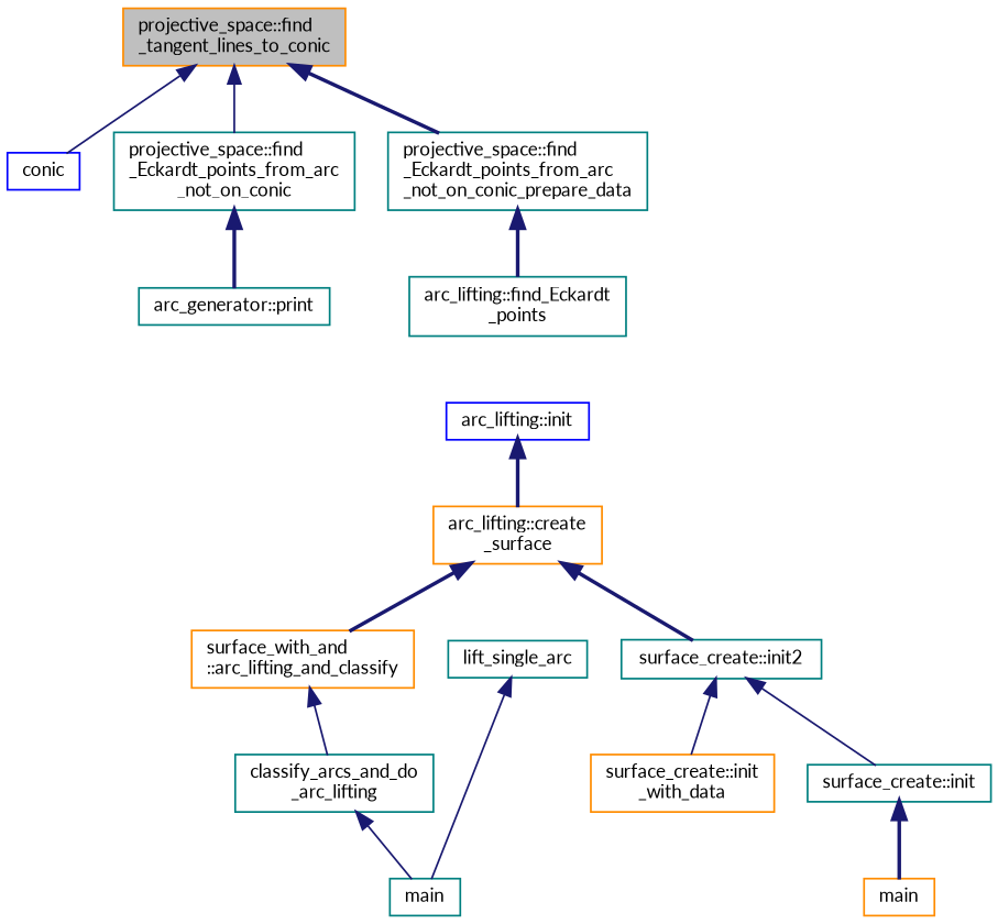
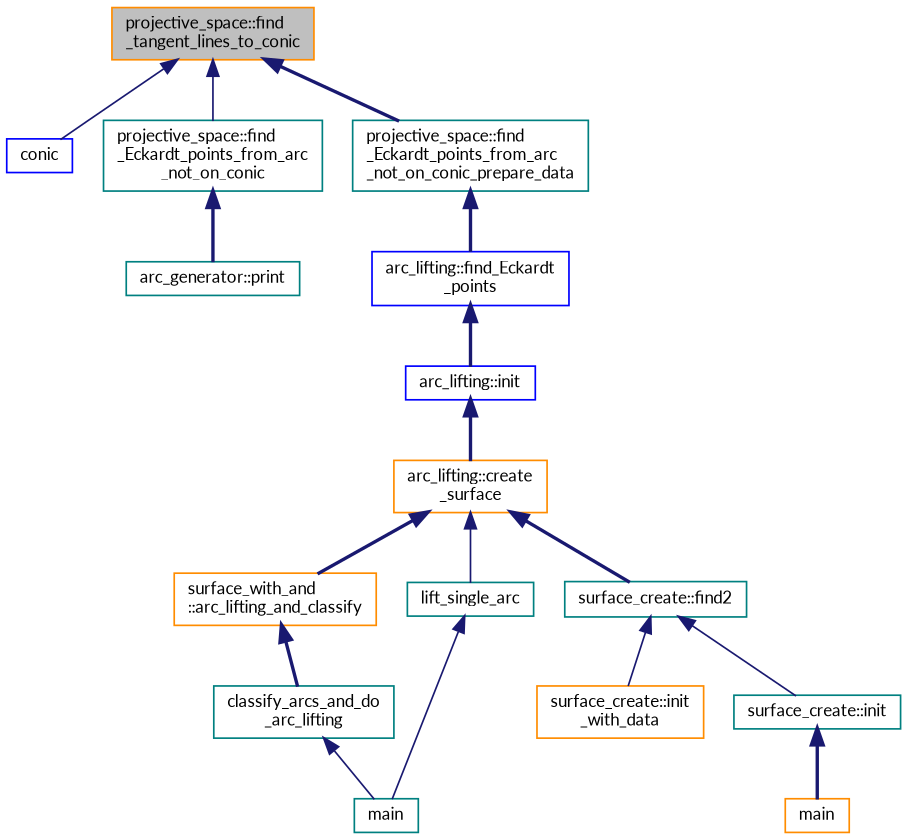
  digraph {
    fontname=Lato
    rankdir=TB
    node [color=teal fillcolor=white fontname=Lato fontsize=10 shape=record style=filled]
    edge [color=midnightblue dir=back fontname=Lato fontsize=10 labelfontname=Helvetica labelfontsize=10 style=solid]
    n1 [color=darkorange fillcolor=grey75 fontcolor=black height=0.2 label="projective_space::find\l_tangent_lines_to_conic" width=0.4]
    n2 [color=blue height=0.2 label=conic width=0.4]
    n3 [height=0.2 label="projective_space::find\l_Eckardt_points_from_arc\l_not_on_conic" width=0.4]
    n4 [height=0.2 label="projective_space::find\l_Eckardt_points_from_arc\l_not_on_conic_prepare_data" width=0.4]
    n5 [height=0.2 label="arc_generator::print" width=0.4]
-   n6 [height=0.2 label="arc_lifting::find_Eckardt\l_points" width=0.4]
+   n6 [color=blue height=0.2 label="arc_lifting::find_Eckardt\l_points" width=0.4]
    n7 [color=blue height=0.2 label="arc_lifting::init" width=0.4]
    n8 [color=darkorange height=0.2 label="arc_lifting::create\l_surface" width=0.4]
    n9 [height=0.2 label=lift_single_arc width=0.4]
-   n10 [height=0.2 label="surface_create::init2" width=0.4]
+   n10 [height=0.2 label="surface_create::find2" width=0.4]
    n11 [color=darkorange height=0.2 label="surface_with_and\l::arc_lifting_and_classify" width=0.4]
    n12 [height=0.2 label=main width=0.4]
    n13 [color=darkorange height=0.2 label="surface_create::init\l_with_data" width=0.4]
    n14 [height=0.2 label="surface_create::init" width=0.4]
    n15 [height=0.2 label="classify_arcs_and_do\l_arc_lifting" width=0.4]
    n16 [color=darkorange height=0.2 label=main width=0.4]
    n1 -> n2
    n1 -> n3
    n1 -> n4 [style=bold]
    n3 -> n5 [style=bold]
    n4 -> n6 [style=bold]
+   n6 -> n7 [style=bold]
    n7 -> n8 [style=bold]
+   n8 -> n9
    n8 -> n10 [style=bold]
    n8 -> n11 [style=bold]
    n9 -> n12
    n10 -> n13
    n10 -> n14
-   n11 -> n15
+   n11 -> n15 [style=bold]
    n14 -> n16 [style=bold]
    n15 -> n12
  }
